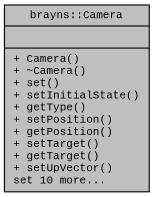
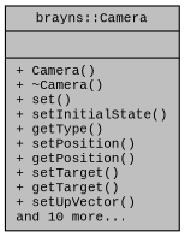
  digraph {
    fontname="Liberation Mono"
-   n1 [color=black fillcolor=grey75 fontcolor=black fontname="Liberation Mono" fontsize=10 height=0.2 label="{brayns::Camera\n||+ Camera()\l+ ~Camera()\l+ set()\l+ setInitialState()\l+ getType()\l+ setPosition()\l+ getPosition()\l+ setTarget()\l+ getTarget()\l+ setUpVector()\lset 10 more...\l}" shape=record style=filled width=0.4]
+   n1 [color=black fillcolor=grey75 fontcolor=black fontname="Liberation Mono" fontsize=10 height=0.2 label="{brayns::Camera\n||+ Camera()\l+ ~Camera()\l+ set()\l+ setInitialState()\l+ getType()\l+ setPosition()\l+ getPosition()\l+ setTarget()\l+ getTarget()\l+ setUpVector()\land 10 more...\l}" shape=record style=filled width=0.4]
  }
